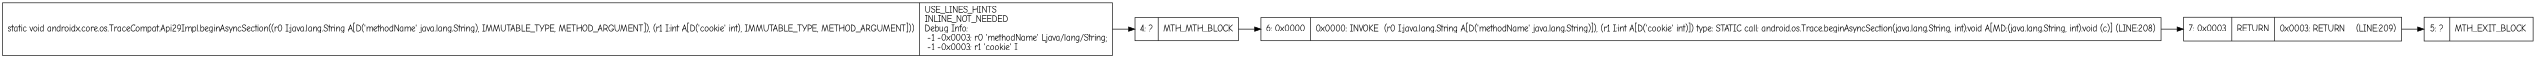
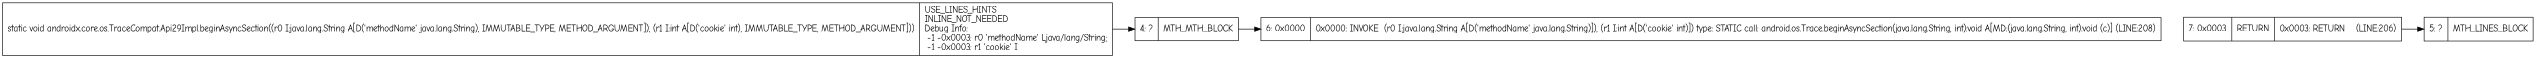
  digraph {
    fontname="Comic Neue"
    rankdir=LR
    node [fontname="Comic Neue" shape=record]
    edge [fontname="Comic Neue"]
    n1 [label="{4\:\ ?|MTH_MTH_BLOCK\l}"]
    n2 [label="{6\:\ 0x0000|0x0000: INVOKE  (r0 I:java.lang.String A[D('methodName' java.lang.String)]), (r1 I:int A[D('cookie' int)]) type: STATIC call: android.os.Trace.beginAsyncSection(java.lang.String, int):void A[MD:(java.lang.String, int):void (c)] (LINE:208)\l}"]
-   n3 [label="{7\:\ 0x0003|RETURN\l|0x0003: RETURN    (LINE:209)\l}"]
-   n4 [label="{5\:\ ?|MTH_EXIT_BLOCK\l}"]
+   n3 [label="{7\:\ 0x0003|RETURN\l|0x0003: RETURN    (LINE:206)\l}"]
+   n4 [label="{5\:\ ?|MTH_LINES_BLOCK\l}"]
    n5 [label="{static void androidx.core.os.TraceCompat.Api29Impl.beginAsyncSection((r0 I:java.lang.String A[D('methodName' java.lang.String), IMMUTABLE_TYPE, METHOD_ARGUMENT]), (r1 I:int A[D('cookie' int), IMMUTABLE_TYPE, METHOD_ARGUMENT]))  | USE_LINES_HINTS\lINLINE_NOT_NEEDED\lDebug Info:\l  \-1 \-0x0003: r0 'methodName' Ljava\/lang\/String;\l  \-1 \-0x0003: r1 'cookie' I\l}"]
    n1 -> n2
-   n2 -> n3
    n3 -> n4
    n5 -> n1
  }
